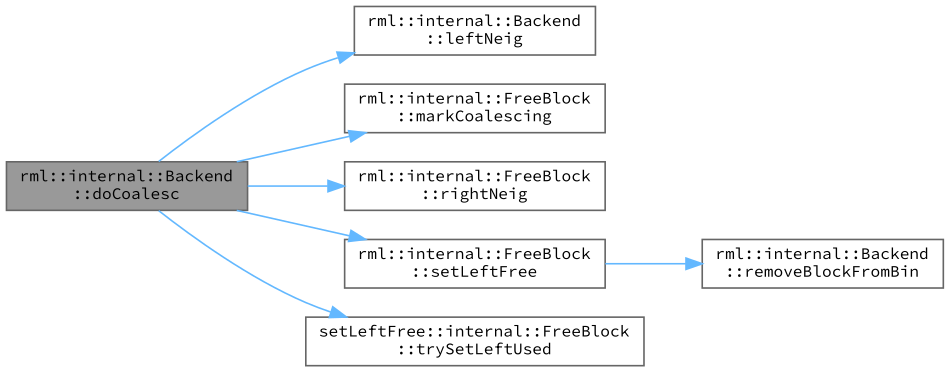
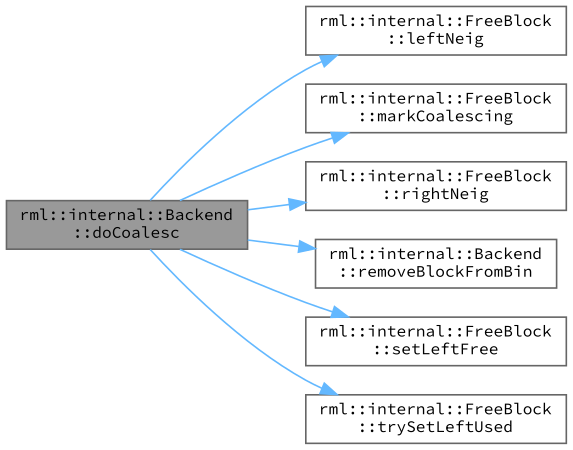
  digraph {
    fontname="Source Code Pro"
    rankdir=LR
    node [color=grey40 fillcolor=white fontname="Source Code Pro" fontsize=10 shape=box style=filled]
    edge [color=steelblue1 fontname="Source Code Pro" fontsize=10 labelfontname=Helvetica labelfontsize=10 style=solid]
    n1 [color=gray40 fillcolor=grey60 fontcolor=black height=0.2 label="rml::internal::Backend\l::doCoalesc" width=0.4]
-   n2 [height=0.2 label="rml::internal::Backend\l::leftNeig" width=0.4]
+   n2 [height=0.2 label="rml::internal::FreeBlock\l::leftNeig" width=0.4]
    n3 [height=0.2 label="rml::internal::FreeBlock\l::markCoalescing" width=0.4]
    n4 [height=0.2 label="rml::internal::FreeBlock\l::rightNeig" width=0.4]
    n5 [height=0.2 label="rml::internal::Backend\l::removeBlockFromBin" width=0.4]
    n6 [height=0.2 label="rml::internal::FreeBlock\l::setLeftFree" width=0.4]
-   n7 [height=0.2 label="setLeftFree::internal::FreeBlock\l::trySetLeftUsed" width=0.4]
+   n7 [height=0.2 label="rml::internal::FreeBlock\l::trySetLeftUsed" width=0.4]
    n1 -> n2
    n1 -> n3
    n1 -> n4
-   n6 -> n5
+   n1 -> n5
    n1 -> n6
    n1 -> n7
  }
